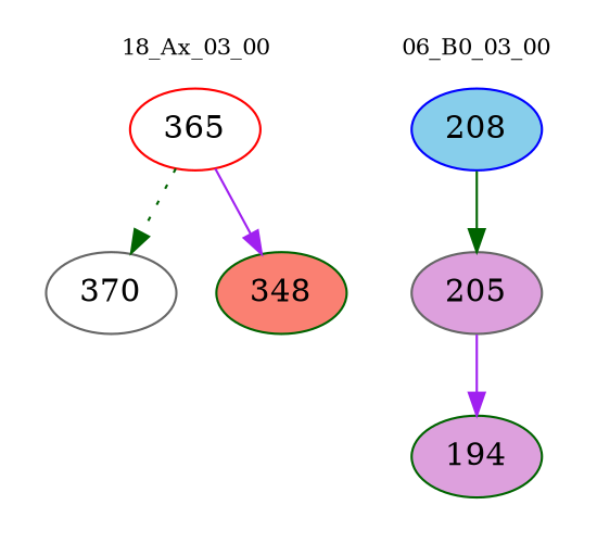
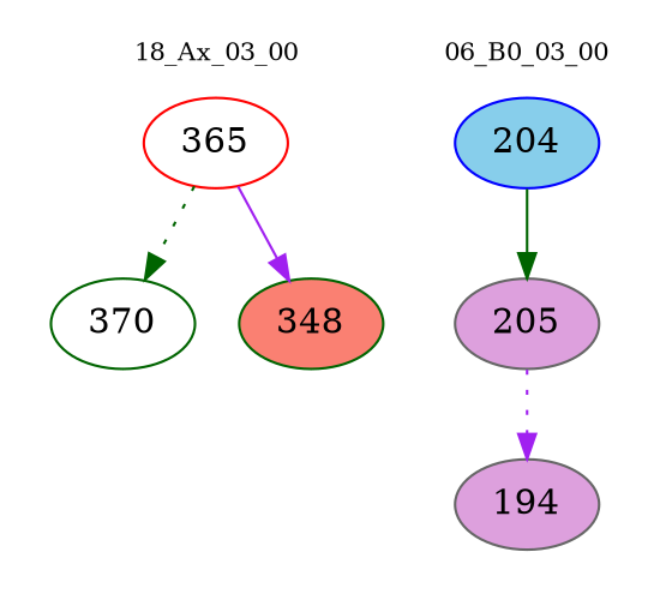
  digraph {
    node [color=darkgreen fillcolor=white style=filled]
    edge [color=darkgreen style=dotted]
-   n1 [color=gray40 label=370]
+   n1 [label=370]
    n2 [color=red label=365]
    n3 [fillcolor=salmon label=348]
-   n4 [color=blue fillcolor=skyblue label=208]
+   n4 [color=blue fillcolor=skyblue label=204]
    n5 [color=gray40 fillcolor=plum label=205]
-   n6 [fillcolor=plum label=194]
+   n6 [color=gray40 fillcolor=plum label=194]
    subgraph cluster_1 {
      color=white
      fontsize=10
      label="18_Ax_03_00"
      n1
      n2
      n3
    }
    subgraph cluster_2 {
      color=white
      fontsize=10
      label="06_B0_03_00"
      n4
      n5
      n6
    }
    n2 -> n1
    n2 -> n3 [color=purple style=solid]
    n4 -> n5 [style=solid]
-   n5 -> n6 [color=purple style=solid]
+   n5 -> n6 [color=purple]
  }
